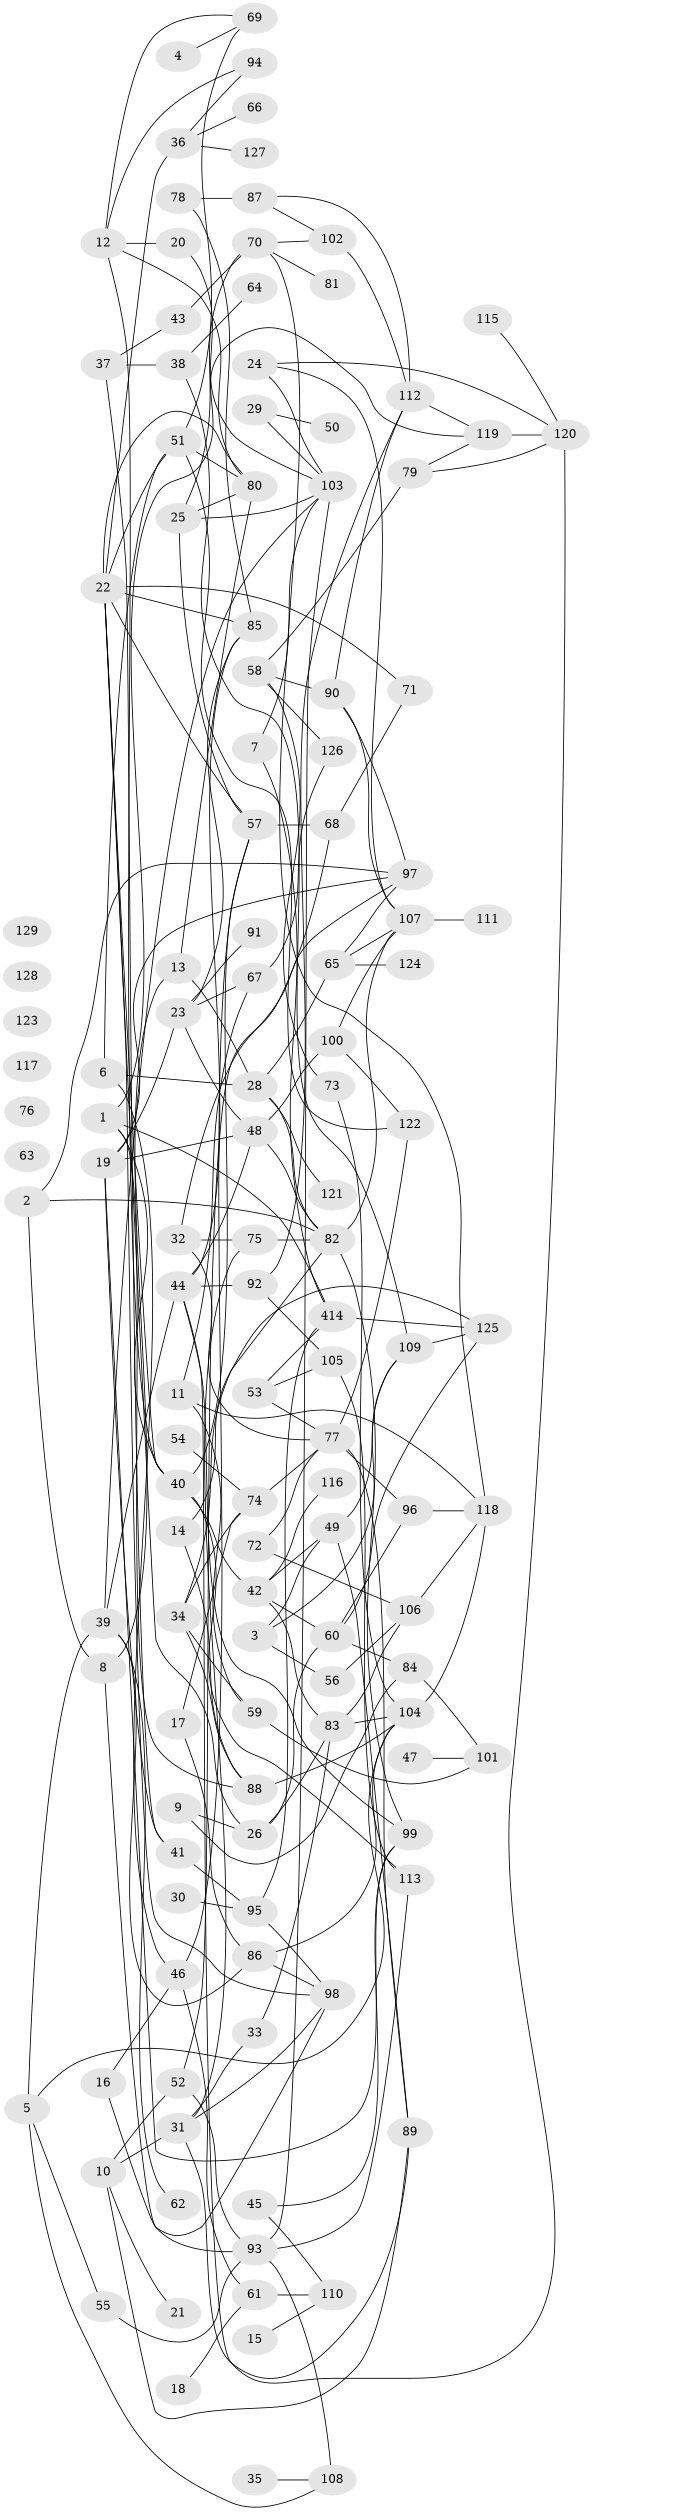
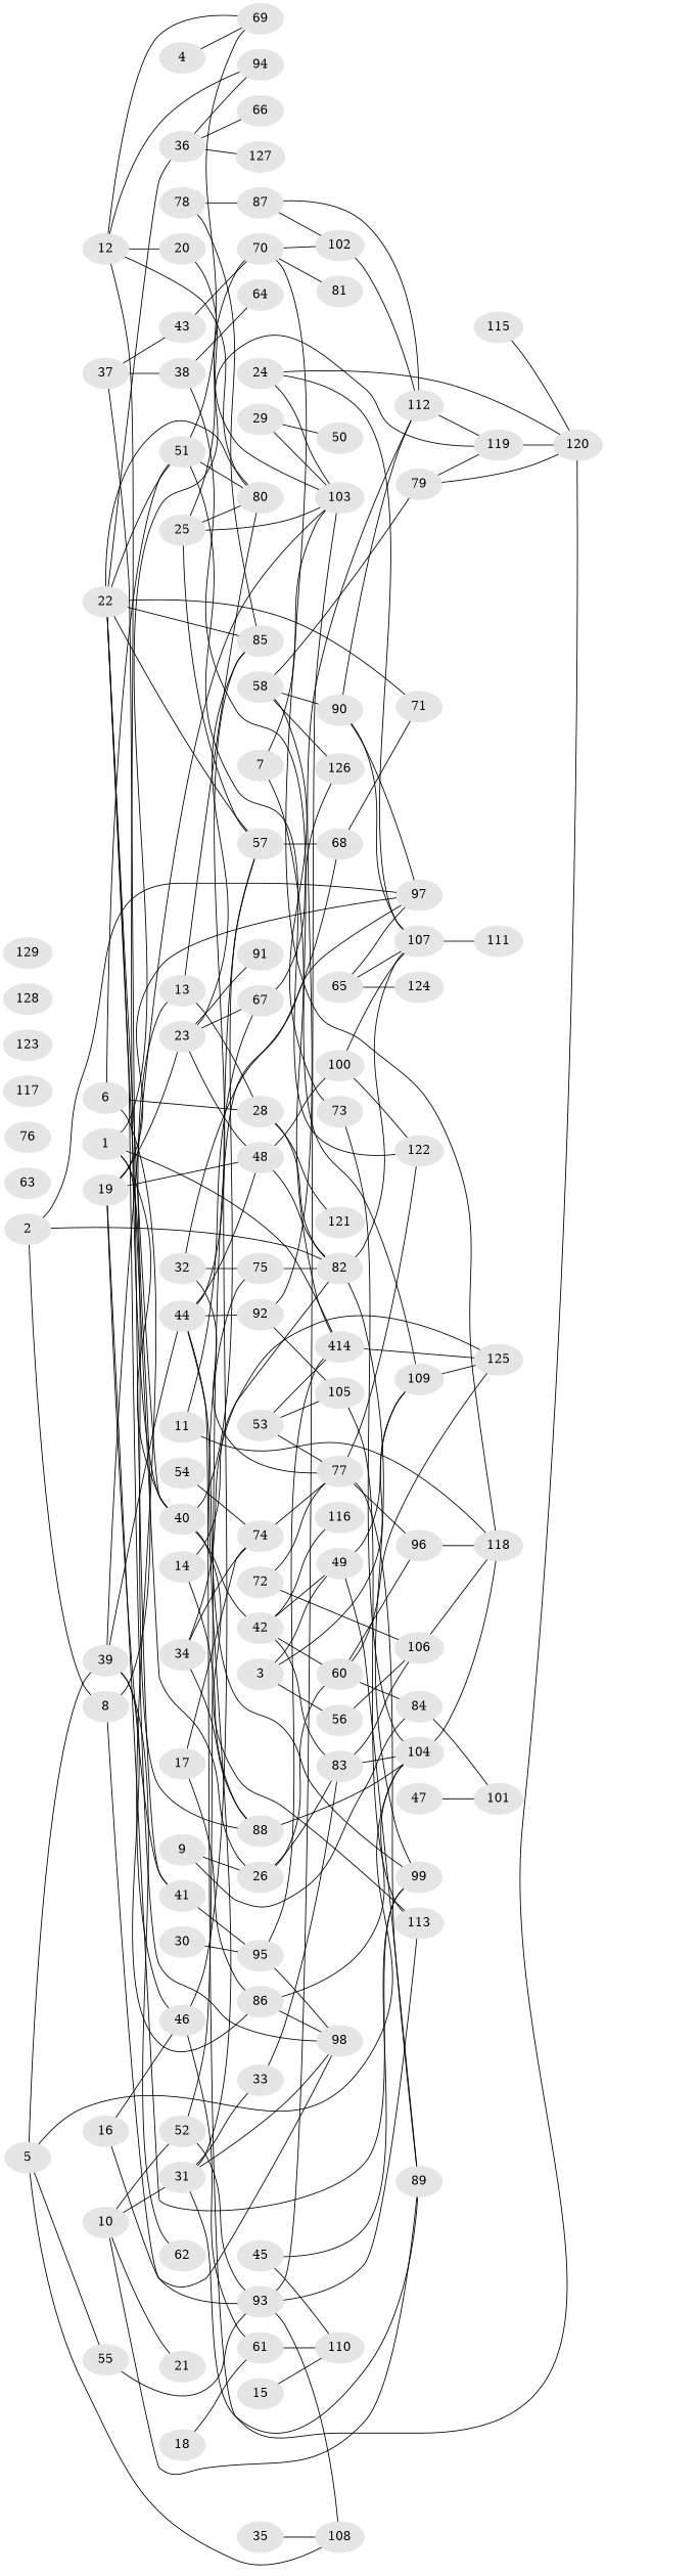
  graph {
    rankdir=LR
    node [color=gray90 style=filled]
    1
    40
    88
    n4 [label=414]
    119
    57
    42
    113
    104
    125
    120
    2
    8
    82
    97
    13
    93
    99
    107
    3
    49
    56
    109
    89
    106
    4
    69
    5
    39
    55
    108
    103
    86
    44
    62
    118
    6
    28
    46
    51
    65
    121
    61
    80
    122
    7
    9
    26
    84
    60
    83
    101
    10
    21
    31
    52
    98
    33
    75
    68
    11
-   59
    67
    126
    12
    20
    94
    14
    15
    110
    16
    17
    74
    77
    18
    19
    23
    41
    48
    85
    91
    95
    100
    22
    36
    71
    66
    127
    24
    111
    25
    70
    81
    102
    96
    124
    29
    50
    30
    32
    34
    35
    37
    38
    43
    64
    92
    116
    105
    112
    45
    47
    53
    54
    58
    73
    79
    90
    63
    72
    76
    78
    87
    115
    117
    123
    128
    129
    1 -- 40
    1 -- 88
    1 -- n4
    1 -- 119
    40 -- 57
    40 -- 42
    40 -- 113
    88 -- 104
    n4 -- 125
    119 -- 120
    57 -- 68
    42 -- 49
    42 -- 60
    42 -- 83
    42 -- 116
    104 -- 118
    2 -- 8
    2 -- 82
    2 -- 97
    8 -- 13
    8 -- 93
    82 -- 99
    82 -- 107
    13 -- 28
    13 -- 80
    93 -- 113
    93 -- 108
    93 -- 103
    107 -- 111
    3 -- 49
    3 -- 56
    3 -- 109
    49 -- 109
    49 -- 89
    56 -- 106
    109 -- 125
    106 -- 118
    4 -- 69
    5 -- 104
    5 -- 39
    5 -- 55
    5 -- 108
    39 -- 103
    39 -- 86
    39 -- 44
    39 -- 62
    55 -- 93
    86 -- 104
    86 -- 98
    44 -- 120
    44 -- 99
    44 -- 48
    44 -- 85
    44 -- 92
    6 -- 28
    6 -- 46
    6 -- 51
    28 -- 82
-   28 -- 65
    28 -- 121
    46 -- 57
    46 -- 61
    51 -- 69
    51 -- 80
    51 -- 122
    65 -- 97
    65 -- 107
    65 -- 124
    61 -- 110
    7 -- n4
    7 -- 103
    9 -- 26
    9 -- 84
    26 -- 60
    26 -- 83
    84 -- 101
    60 -- 125
    60 -- 84
    60 -- 96
    83 -- 104
    83 -- 106
    10 -- 89
    10 -- 21
    10 -- 31
    10 -- 52
    31 -- 89
    31 -- 98
    31 -- 33
    31 -- 75
    52 -- 93
    52 -- 68
    33 -- 83
    75 -- 82
    68 -- 71
    11 -- 118
-   11 -- 59
    11 -- 67
-   59 -- 101
    67 -- 126
    12 -- 40
    12 -- 69
    12 -- 80
    12 -- 20
    12 -- 94
    20 -- 103
    14 -- 88
    14 -- 125
    15 -- 110
    16 -- 46
    16 -- 98
    17 -- 86
    17 -- 74
    74 -- 77
    77 -- 89
    77 -- 122
    77 -- 96
    18 -- 61
    19 -- 97
    19 -- 99
    19 -- 23
    19 -- 41
    19 -- 48
    23 -- 67
    23 -- 48
    23 -- 85
    23 -- 91
    41 -- 95
    48 -- 82
    48 -- 100
    95 -- n4
    95 -- 98
    100 -- 107
    100 -- 122
    22 -- 40
    22 -- 57
    22 -- 51
    22 -- 80
    22 -- 26
    22 -- 98
    22 -- 85
    22 -- 36
    22 -- 71
    36 -- 94
    36 -- 66
    36 -- 127
    24 -- 120
    24 -- 107
    24 -- 103
    25 -- 57
    25 -- 103
    25 -- 80
    25 -- 70
    70 -- 118
    70 -- 81
    70 -- 102
    102 -- 112
    96 -- 118
    29 -- 103
    29 -- 50
    30 -- 95
    32 -- 97
    32 -- 75
    32 -- 77
    34 -- 88
    34 -- 82
-   34 -- 59
    34 -- 74
    35 -- 108
    37 -- 41
    37 -- 38
    37 -- 43
    38 -- 109
    38 -- 64
    43 -- 70
    92 -- 105
    92 -- 112
    105 -- 113
    112 -- 119
    45 -- 99
    45 -- 110
    47 -- 101
    53 -- n4
    53 -- 77
    53 -- 105
    54 -- 74
    58 -- 126
    58 -- 73
    58 -- 79
    58 -- 90
    73 -- 104
    79 -- 119
    79 -- 120
    90 -- 97
    90 -- 107
    90 -- 112
    72 -- 106
    72 -- 77
    78 -- 85
    78 -- 87
    87 -- 102
    87 -- 112
    115 -- 120
  }
